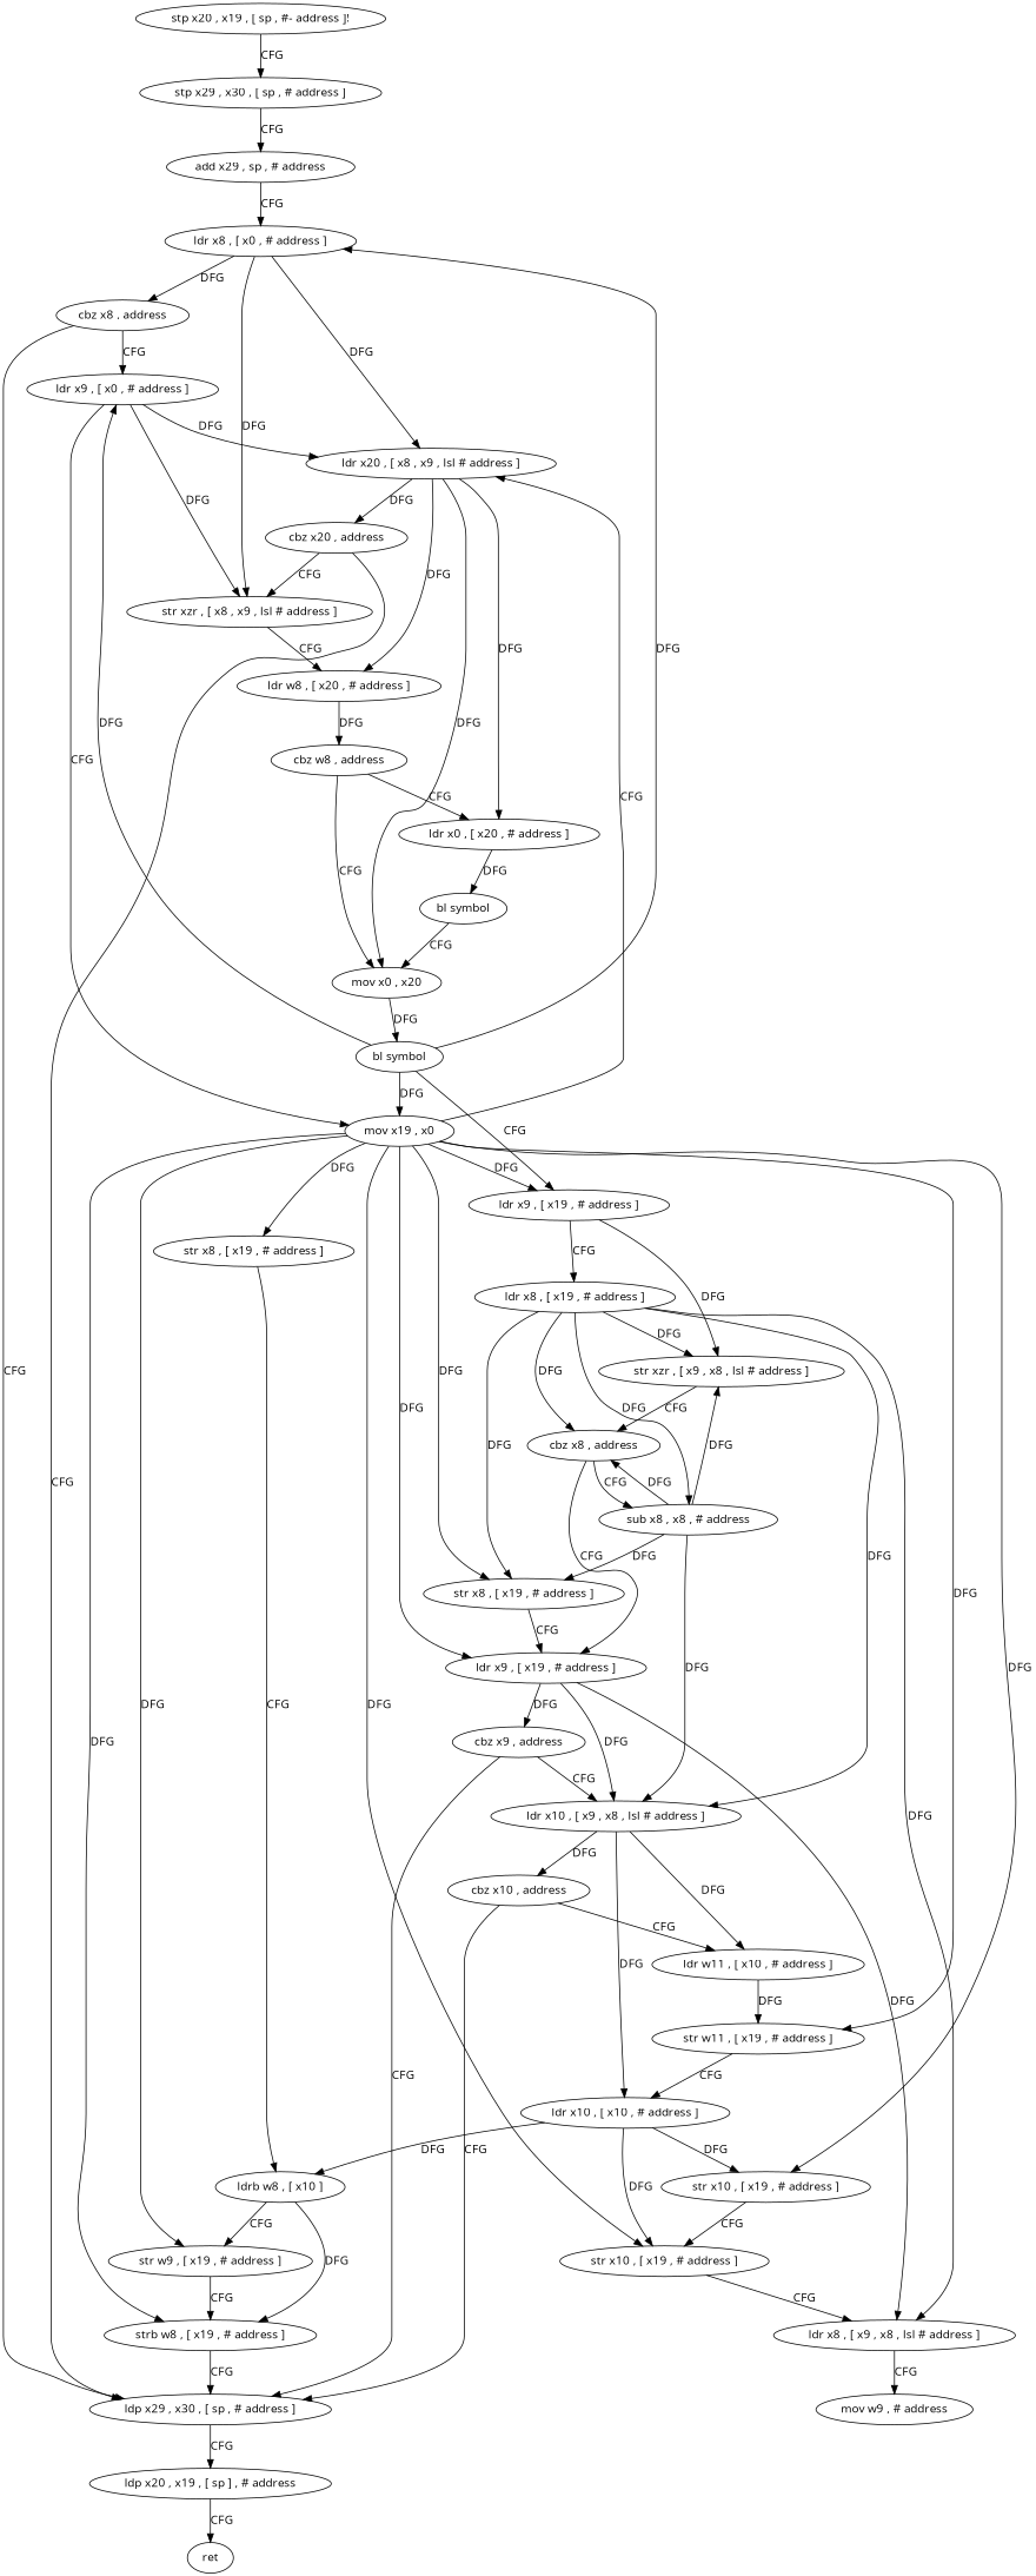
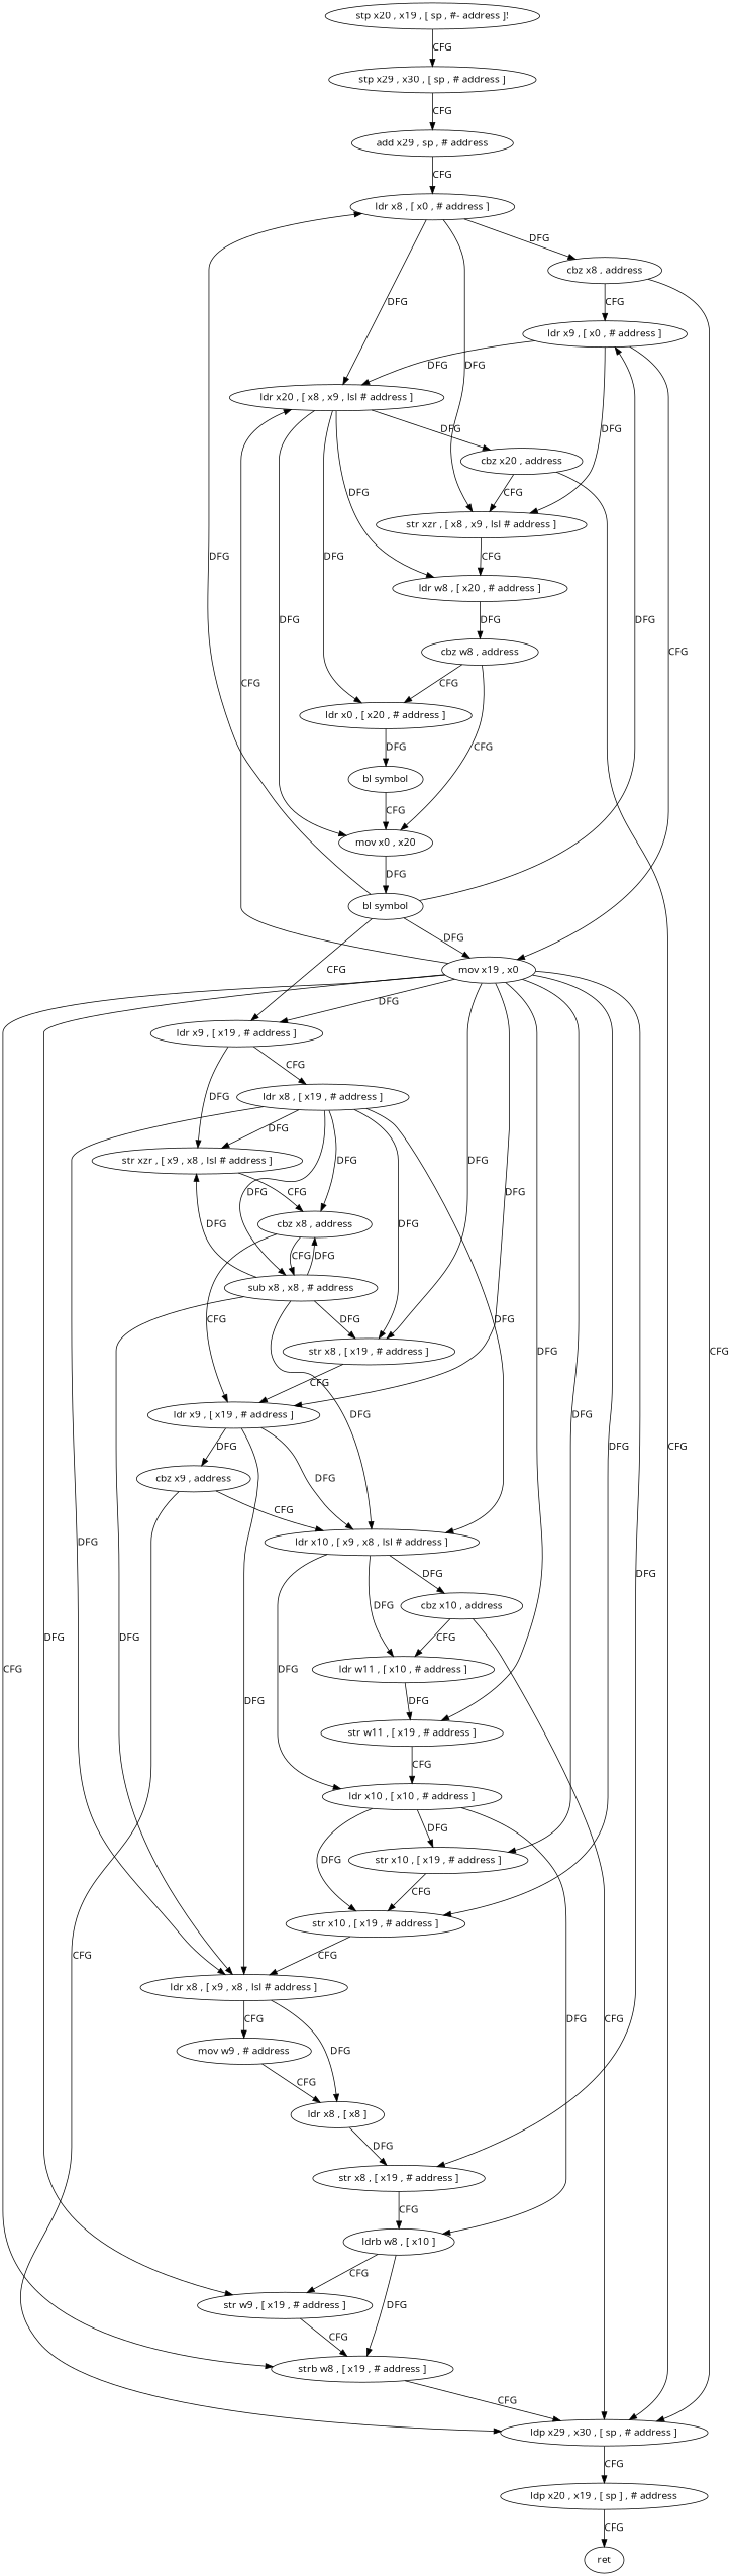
  digraph {
    fontname="Open Sans"
    node [fontname="Open Sans"]
    edge [fontname="Open Sans"]
    n1 [label="stp x20 , x19 , [ sp , #- address ]!"]
    n2 [label="stp x29 , x30 , [ sp , # address ]"]
    n3 [label="add x29 , sp , # address"]
    n4 [label="ldr x8 , [ x0 , # address ]"]
    n5 [label="cbz x8 , address"]
    n6 [label="ldr x20 , [ x8 , x9 , lsl # address ]"]
    n7 [label="str xzr , [ x8 , x9 , lsl # address ]"]
    n8 [label="ldp x29 , x30 , [ sp , # address ]"]
    n9 [label="ldr x9 , [ x0 , # address ]"]
    n10 [label="cbz x20 , address"]
    n11 [label="ldr w8 , [ x20 , # address ]"]
    n12 [label="mov x0 , x20"]
    n13 [label="ldr x0 , [ x20 , # address ]"]
    n14 [label="ldp x20 , x19 , [ sp ] , # address"]
    n15 [label="mov x19 , x0"]
    n16 [label=ret]
    n17 [label="ldr x9 , [ x19 , # address ]"]
    n18 [label="ldr x9 , [ x19 , # address ]"]
    n19 [label="str x8 , [ x19 , # address ]"]
    n20 [label="str w11 , [ x19 , # address ]"]
    n21 [label="str x10 , [ x19 , # address ]"]
    n22 [label="str x10 , [ x19 , # address ]"]
    n23 [label="str x8 , [ x19 , # address ]"]
    n24 [label="str w9 , [ x19 , # address ]"]
    n25 [label="strb w8 , [ x19 , # address ]"]
    n26 [label="ldr x8 , [ x19 , # address ]"]
    n27 [label="str xzr , [ x9 , x8 , lsl # address ]"]
    n28 [label="cbz x8 , address"]
    n29 [label="sub x8 , x8 , # address"]
    n30 [label="ldr x10 , [ x9 , x8 , lsl # address ]"]
    n31 [label="ldr x8 , [ x9 , x8 , lsl # address ]"]
    n32 [label="cbz x9 , address"]
    n33 [label="ldr x10 , [ x10 , # address ]"]
    n34 [label="ldrb w8 , [ x10 ]"]
    n35 [label="cbz w8 , address"]
    n36 [label="bl symbol"]
    n37 [label="bl symbol"]
    n38 [label="cbz x10 , address"]
    n39 [label="ldr w11 , [ x10 , # address ]"]
    n40 [label="mov w9 , # address"]
+   n41 [label="ldr x8 , [ x8 ]"]
    n1 -> n2 [label=CFG]
    n2 -> n3 [label=CFG]
    n3 -> n4 [label=CFG]
    n4 -> n5 [label=DFG]
    n4 -> n6 [label=DFG]
    n4 -> n7 [label=DFG]
    n5 -> n8 [label=CFG]
    n5 -> n9 [label=CFG]
    n6 -> n10 [label=DFG]
    n6 -> n11 [label=DFG]
    n6 -> n12 [label=DFG]
    n6 -> n13 [label=DFG]
    n7 -> n11 [label=CFG]
    n8 -> n14 [label=CFG]
    n9 -> n6 [label=DFG]
    n9 -> n7 [label=DFG]
    n9 -> n15 [label=CFG]
    n10 -> n7 [label=CFG]
    n10 -> n8 [label=CFG]
    n11 -> n35 [label=DFG]
    n12 -> n36 [label=DFG]
    n13 -> n37 [label=DFG]
    n14 -> n16 [label=CFG]
    n15 -> n6 [label=CFG]
    n15 -> n17 [label=DFG]
    n15 -> n18 [label=DFG]
    n15 -> n19 [label=DFG]
    n15 -> n20 [label=DFG]
    n15 -> n21 [label=DFG]
    n15 -> n22 [label=DFG]
    n15 -> n23 [label=DFG]
    n15 -> n24 [label=DFG]
-   n15 -> n25 [label=DFG]
+   n15 -> n25 [label=CFG]
    n17 -> n26 [label=CFG]
    n17 -> n27 [label=DFG]
    n18 -> n30 [label=DFG]
    n18 -> n31 [label=DFG]
    n18 -> n32 [label=DFG]
    n19 -> n18 [label=CFG]
    n20 -> n33 [label=CFG]
    n21 -> n22 [label=CFG]
    n22 -> n31 [label=CFG]
    n23 -> n34 [label=CFG]
    n24 -> n25 [label=CFG]
    n25 -> n8 [label=CFG]
    n26 -> n19 [label=DFG]
    n26 -> n27 [label=DFG]
    n26 -> n28 [label=DFG]
    n26 -> n29 [label=DFG]
    n26 -> n30 [label=DFG]
    n26 -> n31 [label=DFG]
    n27 -> n28 [label=CFG]
    n28 -> n18 [label=CFG]
    n28 -> n29 [label=CFG]
    n29 -> n19 [label=DFG]
    n29 -> n27 [label=DFG]
    n29 -> n28 [label=DFG]
    n29 -> n30 [label=DFG]
+   n29 -> n31 [label=DFG]
    n30 -> n33 [label=DFG]
    n30 -> n38 [label=DFG]
    n30 -> n39 [label=DFG]
    n31 -> n40 [label=CFG]
+   n31 -> n41 [label=DFG]
    n32 -> n8 [label=CFG]
    n32 -> n30 [label=CFG]
    n33 -> n21 [label=DFG]
    n33 -> n22 [label=DFG]
    n33 -> n34 [label=DFG]
    n34 -> n24 [label=CFG]
    n34 -> n25 [label=DFG]
    n35 -> n12 [label=CFG]
    n35 -> n13 [label=CFG]
    n36 -> n4 [label=DFG]
    n36 -> n9 [label=DFG]
    n36 -> n15 [label=DFG]
    n36 -> n17 [label=CFG]
    n37 -> n12 [label=CFG]
    n38 -> n8 [label=CFG]
    n38 -> n39 [label=CFG]
    n39 -> n20 [label=DFG]
+   n40 -> n41 [label=CFG]
+   n41 -> n23 [label=DFG]
  }
